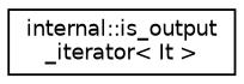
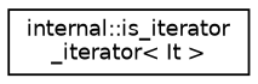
  digraph {
    rankdir=LR
-   n1 [color=black fillcolor=white fontname=Helvetica fontsize=10 height=0.2 label="internal::is_output\l_iterator\< It \>" shape=record style=filled width=0.4]
+   n1 [color=black fillcolor=white fontname=Helvetica fontsize=10 height=0.2 label="internal::is_iterator\l_iterator\< It \>" shape=record style=filled width=0.4]
  }
